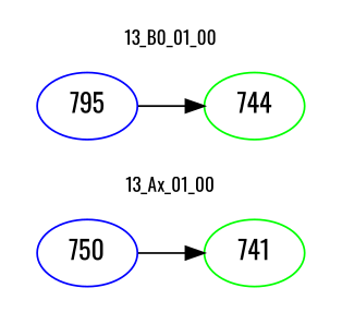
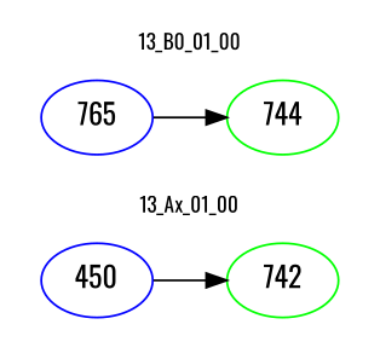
  digraph {
    fontname=Oswald
    rankdir=LR
    node [color=blue fontname=Oswald]
    edge [color=black fontname=Oswald]
-   n1 [label=750]
-   n2 [color=green label=741]
-   n3 [label=795]
+   n1 [label=450]
+   n2 [color=green label=742]
+   n3 [label=765]
    n4 [color=green label=744]
    subgraph cluster_1 {
      color=white
      fontsize=10
      label="13_Ax_01_00"
      n1
      n2
    }
    subgraph cluster_2 {
      color=white
      fontsize=10
      label="13_B0_01_00"
      n3
      n4
    }
    n1 -> n2
    n3 -> n4
  }
